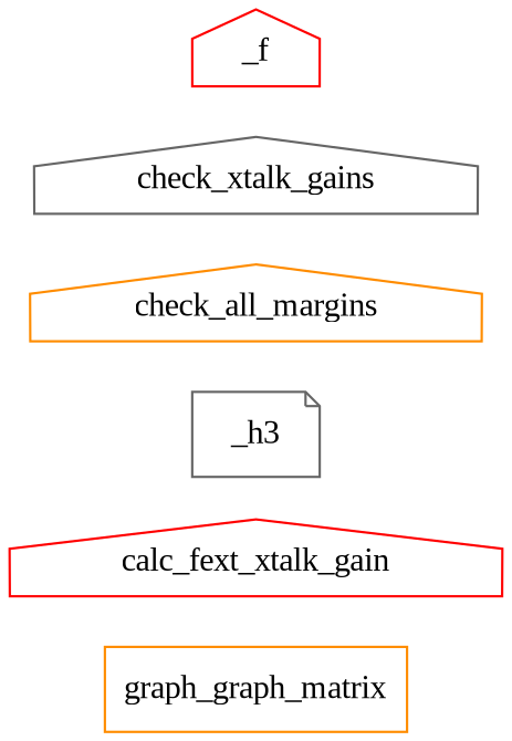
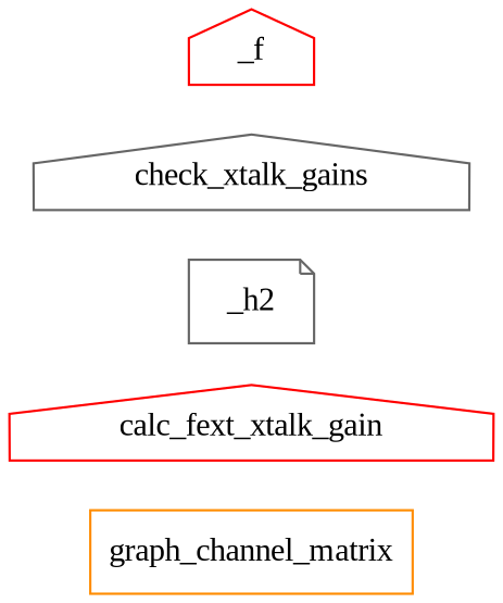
  digraph {
    rankdir=LR
    fontname="Liberation Serif"
    node [color=darkorange shape=house fontname="Liberation Serif"]
-   graph_channel_matrix [shape=box label=graph_graph_matrix]
+   graph_channel_matrix [shape=box]
    calc_fext_xtalk_gain [color=red]
-   _h2 [color=gray40 shape=note label=_h3]
-   check_all_margins
+   _h2 [color=gray40 shape=note]
    check_xtalk_gains [color=gray40]
    _f [color=red]
  }
